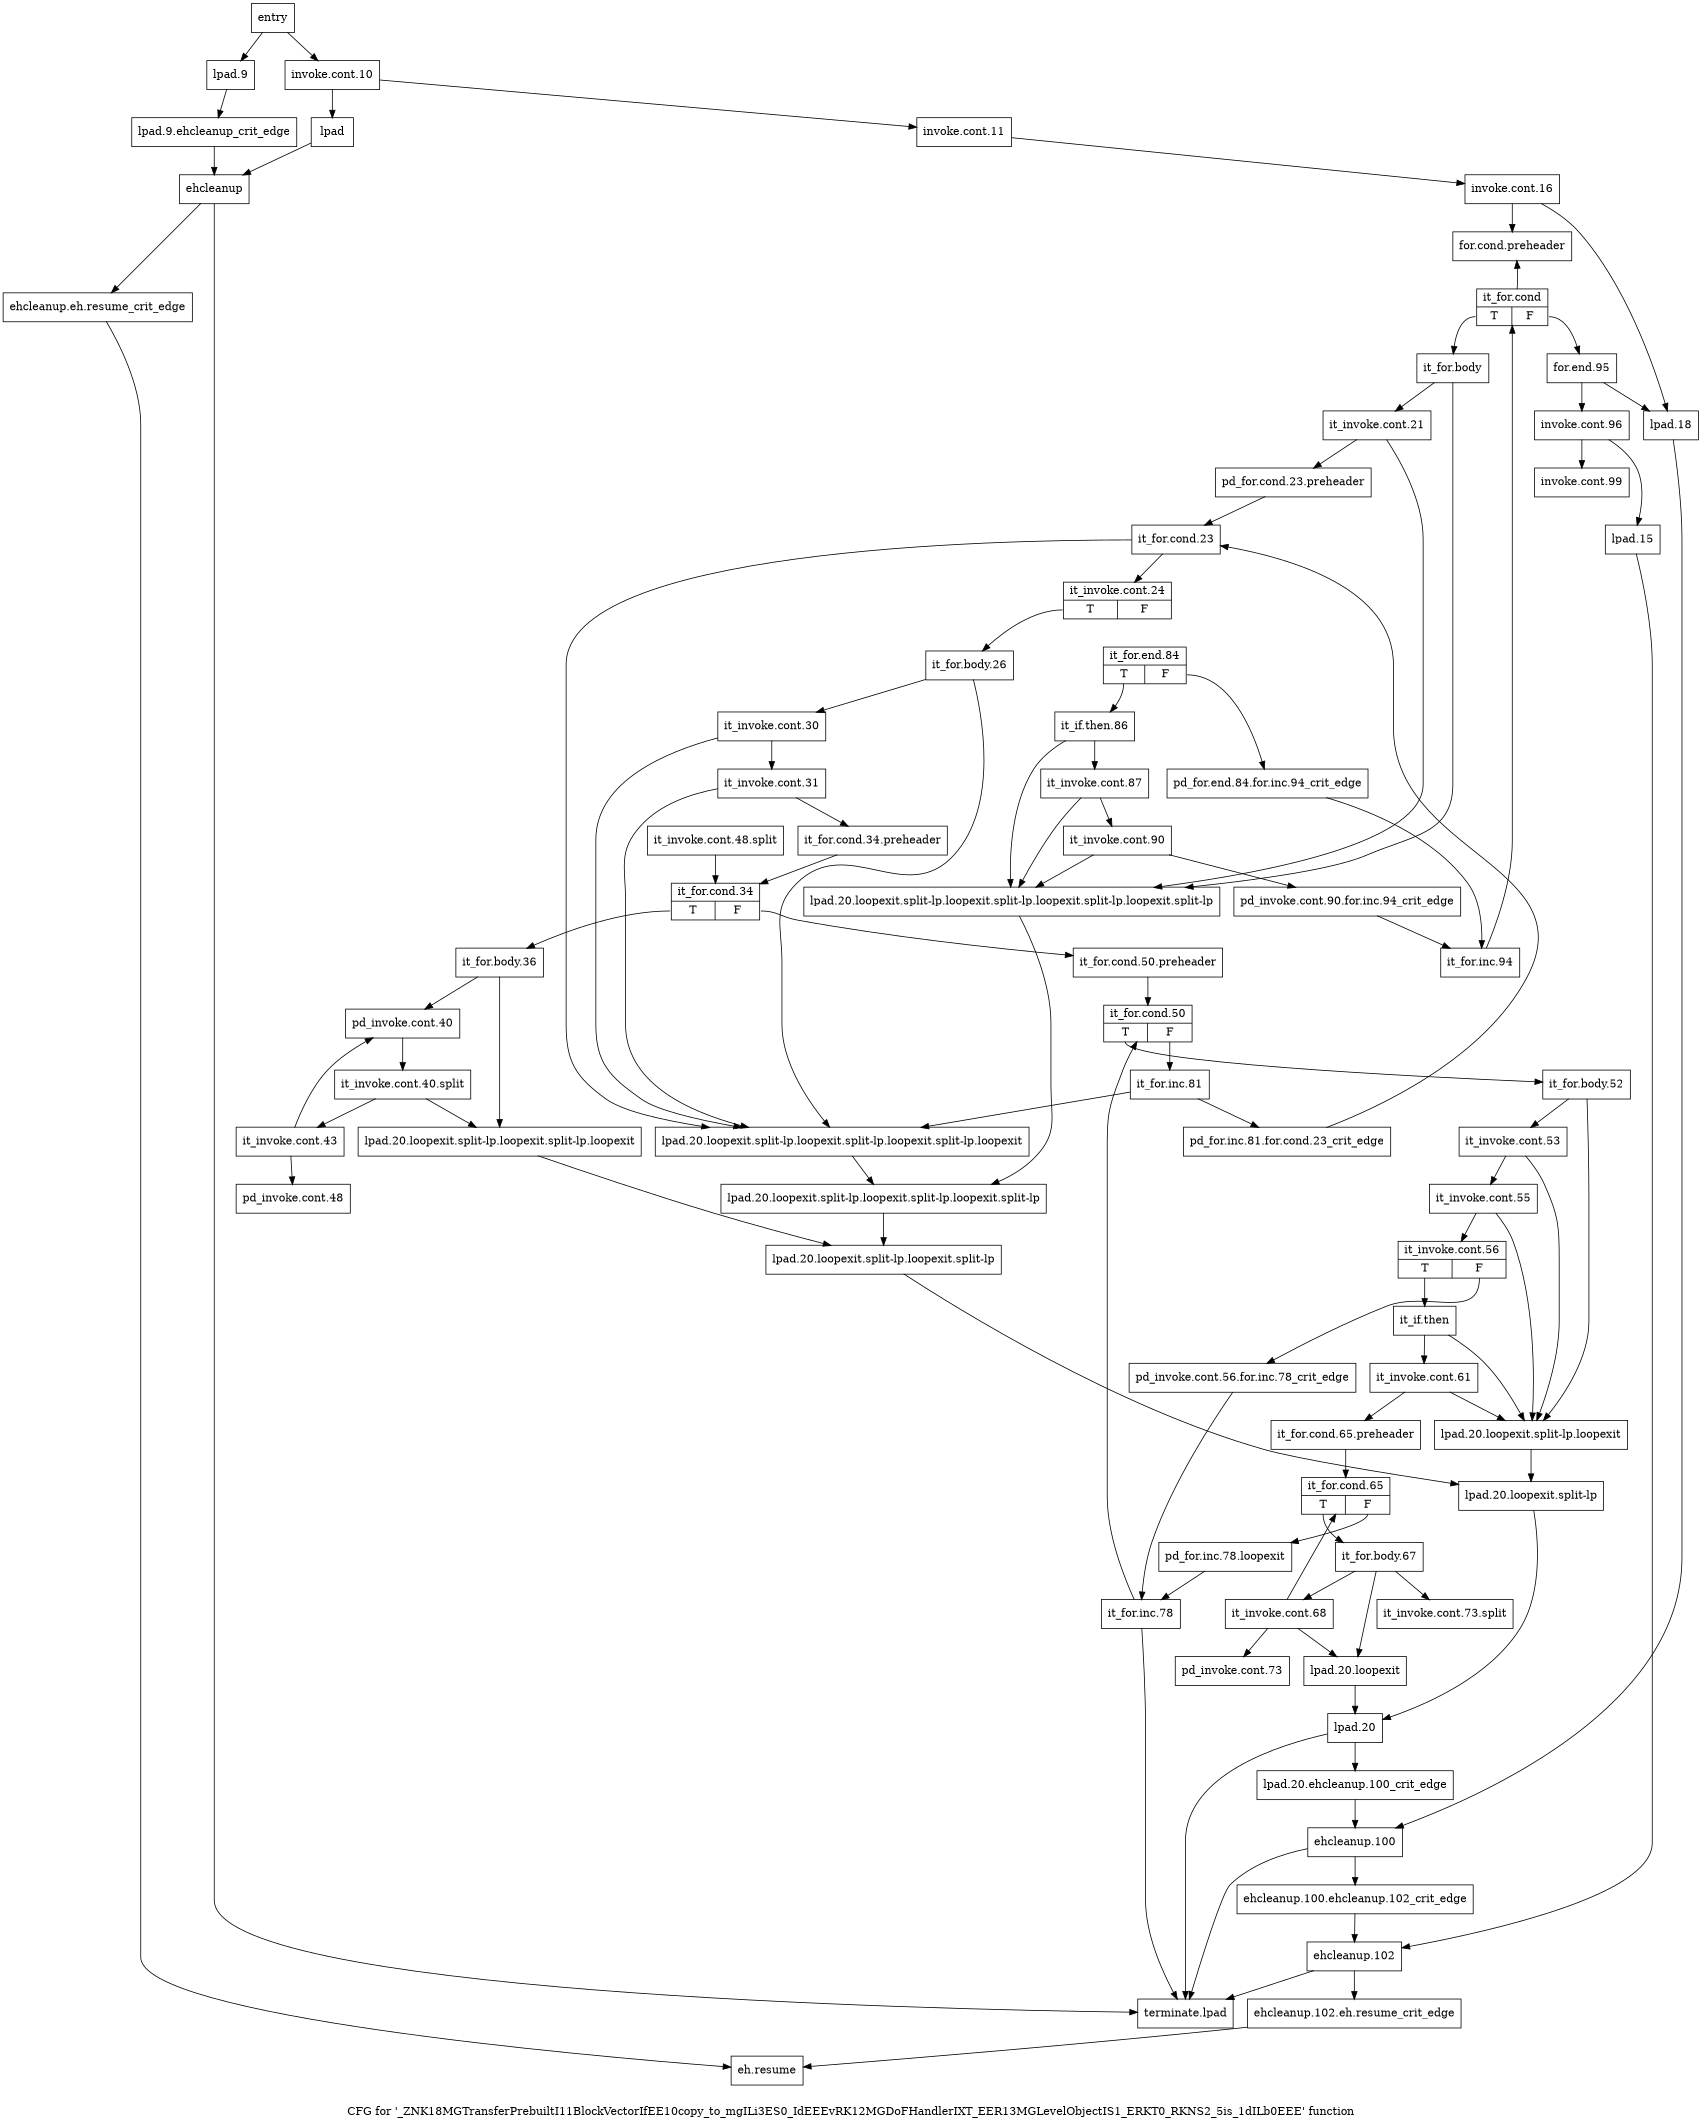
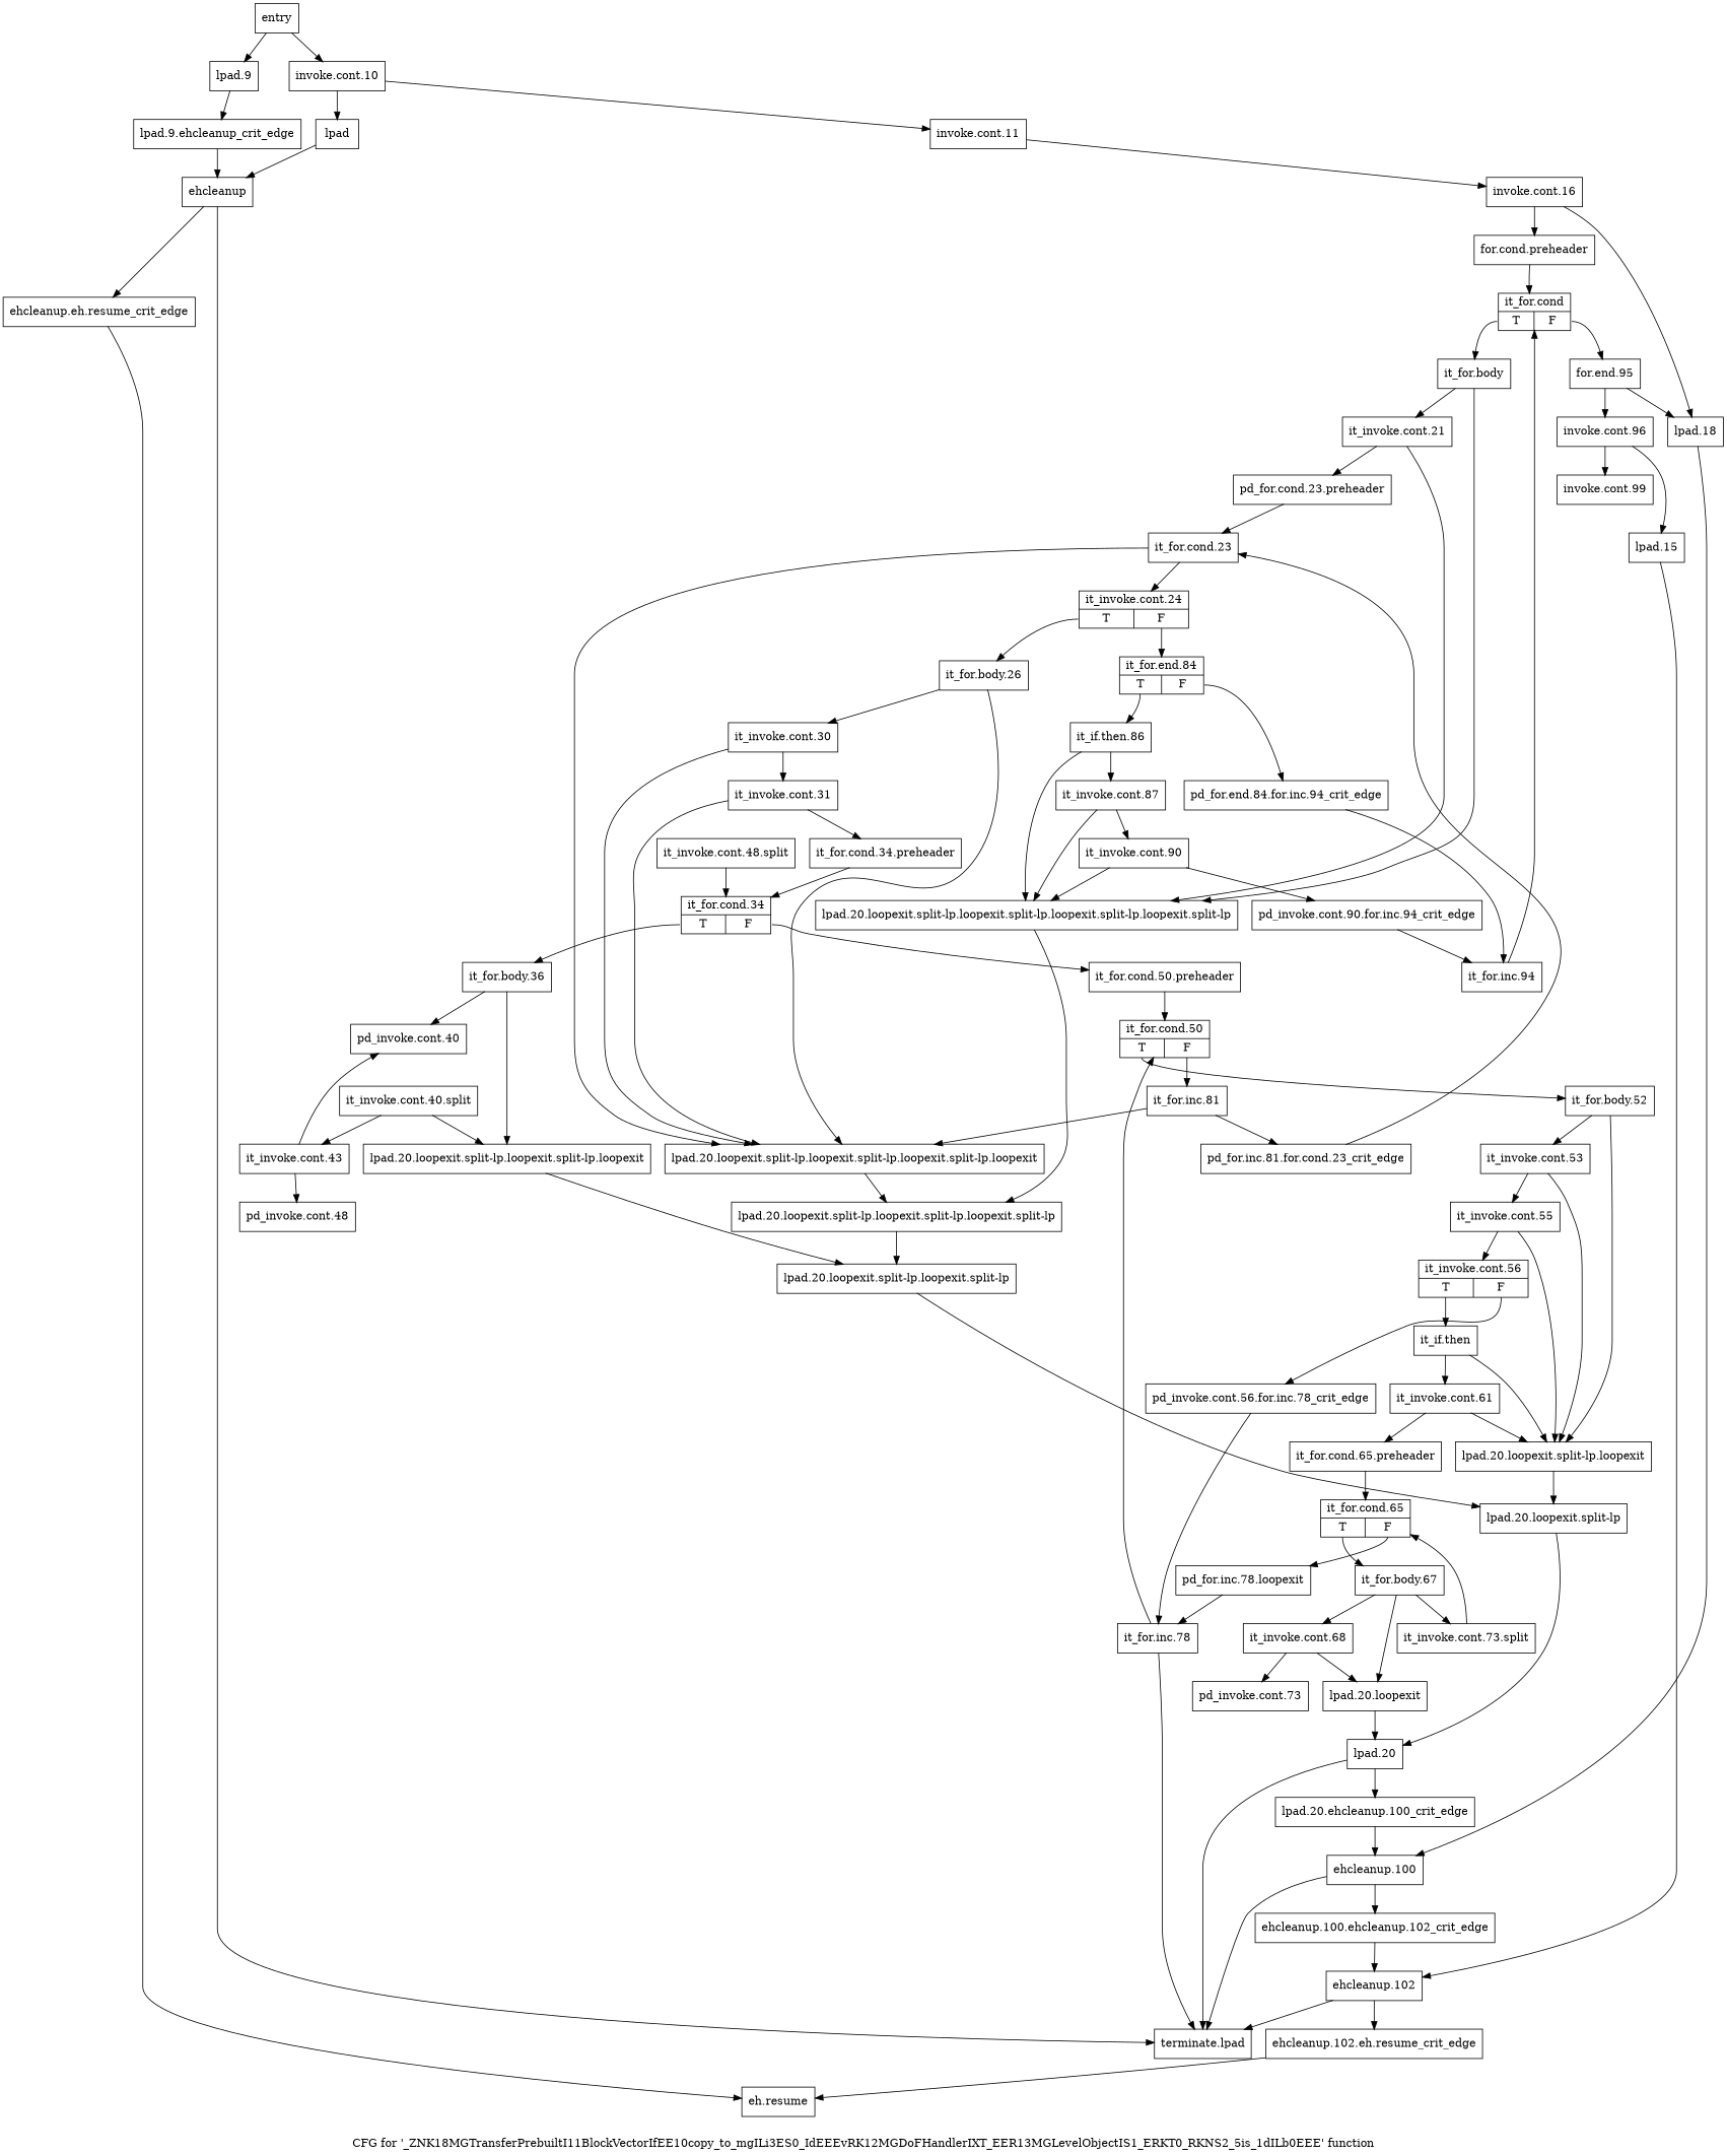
  digraph {
    label="CFG for '_ZNK18MGTransferPrebuiltI11BlockVectorIfEE10copy_to_mgILi3ES0_IdEEEvRK12MGDoFHandlerIXT_EER13MGLevelObjectIS1_ERKT0_RKNS2_5is_1dILb0EEE' function"
    node [shape=record]
    n1 [label="{entry}"]
    n2 [label="{invoke.cont.10}"]
    n3 [label="{lpad.9}"]
    n4 [label="{invoke.cont.11}"]
    n5 [label="{lpad}"]
    n6 [label="{lpad.9.ehcleanup_crit_edge}"]
    n7 [label="{invoke.cont.16}"]
    n8 [label="{ehcleanup}"]
    n9 [label="{terminate.lpad}"]
    n10 [label="{for.cond.preheader}"]
    n11 [label="{lpad.18}"]
    n12 [label="{lpad.15}"]
    n13 [label="{ehcleanup.102}"]
    n14 [label="{ehcleanup.eh.resume_crit_edge}"]
    n15 [label="{it_for.cond|{<s0>T|<s1>F}}"]
    n16 [label="{ehcleanup.100}"]
    n17 [label="{ehcleanup.102.eh.resume_crit_edge}"]
    n18 [label="{it_for.body}"]
    n19 [label="{for.end.95}"]
    n20 [label="{ehcleanup.100.ehcleanup.102_crit_edge}"]
    n21 [label="{it_invoke.cont.21}"]
    n22 [label="{lpad.20.loopexit.split-lp.loopexit.split-lp.loopexit.split-lp.loopexit.split-lp}"]
    n23 [label="{invoke.cont.96}"]
    n24 [label="{pd_for.cond.23.preheader}"]
    n25 [label="{lpad.20.loopexit.split-lp.loopexit.split-lp.loopexit.split-lp}"]
    n26 [label="{invoke.cont.99}"]
    n27 [label="{it_for.cond.23}"]
    n28 [label="{lpad.20.loopexit.split-lp.loopexit.split-lp}"]
    n29 [label="{it_invoke.cont.24|{<s0>T|<s1>F}}"]
    n30 [label="{lpad.20.loopexit.split-lp.loopexit.split-lp.loopexit.split-lp.loopexit}"]
    n31 [label="{it_for.body.26}"]
    n32 [label="{it_for.end.84|{<s0>T|<s1>F}}"]
    n33 [label="{it_invoke.cont.30}"]
    n34 [label="{it_if.then.86}"]
    n35 [label="{pd_for.end.84.for.inc.94_crit_edge}"]
    n36 [label="{it_invoke.cont.31}"]
    n37 [label="{it_invoke.cont.87}"]
    n38 [label="{it_for.inc.94}"]
    n39 [label="{it_for.cond.34.preheader}"]
    n40 [label="{it_for.cond.34|{<s0>T|<s1>F}}"]
    n41 [label="{it_for.body.36}"]
    n42 [label="{it_for.cond.50.preheader}"]
    n43 [label="{pd_invoke.cont.40}"]
    n44 [label="{lpad.20.loopexit.split-lp.loopexit.split-lp.loopexit}"]
    n45 [label="{it_for.cond.50|{<s0>T|<s1>F}}"]
    n46 [label="{it_invoke.cont.40.split}"]
    n47 [label="{it_for.body.52}"]
    n48 [label="{it_for.inc.81}"]
    n49 [label="{lpad.20.loopexit.split-lp.loopexit}"]
    n50 [label="{it_invoke.cont.53}"]
    n51 [label="{pd_for.inc.81.for.cond.23_crit_edge}"]
    n52 [label="{it_invoke.cont.43}"]
    n53 [label="{lpad.20.loopexit.split-lp}"]
    n54 [label="{pd_invoke.cont.48}"]
    n55 [label="{it_invoke.cont.48.split}"]
    n56 [label="{eh.resume}"]
    n57 [label="{lpad.20.loopexit}"]
    n58 [label="{lpad.20}"]
    n59 [label="{lpad.20.ehcleanup.100_crit_edge}"]
    n60 [label="{it_invoke.cont.55}"]
    n61 [label="{it_invoke.cont.56|{<s0>T|<s1>F}}"]
    n62 [label="{it_if.then}"]
    n63 [label="{pd_invoke.cont.56.for.inc.78_crit_edge}"]
    n64 [label="{it_invoke.cont.61}"]
    n65 [label="{it_for.inc.78}"]
    n66 [label="{it_for.cond.65.preheader}"]
    n67 [label="{it_for.cond.65|{<s0>T|<s1>F}}"]
    n68 [label="{it_for.body.67}"]
    n69 [label="{pd_for.inc.78.loopexit}"]
    n70 [label="{it_invoke.cont.68}"]
    n71 [label="{it_invoke.cont.73.split}"]
    n72 [label="{pd_invoke.cont.73}"]
    n73 [label="{it_invoke.cont.90}"]
    n74 [label="{pd_invoke.cont.90.for.inc.94_crit_edge}"]
    n1 -> n2
    n1 -> n3
    n2 -> n4
    n2 -> n5
    n3 -> n6
    n4 -> n7
    n5 -> n8
    n6 -> n8
    n7 -> n10
    n7 -> n11
    n8 -> n9
    n8 -> n14
-   n15 -> n10
+   n10 -> n15
    n11 -> n16
    n12 -> n13
    n13 -> n9
    n13 -> n17
    n14 -> n56
    n15 -> n18 [tailport=s0]
    n15 -> n19 [tailport=s1]
    n16 -> n9
    n16 -> n20
    n17 -> n56
    n18 -> n21
    n18 -> n22
    n19 -> n11
    n19 -> n23
    n20 -> n13
    n21 -> n22
    n21 -> n24
    n22 -> n25
    n23 -> n12
    n23 -> n26
    n24 -> n27
    n25 -> n28
    n27 -> n29
    n27 -> n30
    n28 -> n53
    n29 -> n31 [tailport=s0]
+   n29 -> n32 [tailport=s1]
    n30 -> n25
    n31 -> n30
    n31 -> n33
    n32 -> n34 [tailport=s0]
    n32 -> n35 [tailport=s1]
    n33 -> n30
    n33 -> n36
    n34 -> n22
    n34 -> n37
    n35 -> n38
    n36 -> n30
    n36 -> n39
    n37 -> n22
    n37 -> n73
    n38 -> n15
    n39 -> n40
    n40 -> n41 [tailport=s0]
    n40 -> n42 [tailport=s1]
    n41 -> n43
    n41 -> n44
    n42 -> n45
-   n43 -> n46
    n44 -> n28
    n45 -> n47 [tailport=s0]
    n45 -> n48 [tailport=s1]
    n46 -> n44
    n46 -> n52
    n47 -> n49
    n47 -> n50
    n48 -> n30
    n48 -> n51
    n49 -> n53
    n50 -> n49
    n50 -> n60
    n51 -> n27
    n52 -> n43
    n52 -> n54
    n53 -> n58
    n55 -> n40
    n57 -> n58
    n58 -> n9
    n58 -> n59
    n59 -> n16
    n60 -> n49
    n60 -> n61
    n61 -> n62 [tailport=s0]
    n61 -> n63 [tailport=s1]
    n62 -> n49
    n62 -> n64
    n63 -> n65
    n64 -> n49
    n64 -> n66
    n65 -> n9
    n65 -> n45
    n66 -> n67
    n67 -> n68 [tailport=s0]
    n67 -> n69 [tailport=s1]
    n68 -> n57
    n68 -> n70
    n68 -> n71
    n69 -> n65
    n70 -> n57
    n70 -> n72
-   n70 -> n67
+   n71 -> n67
    n73 -> n22
    n73 -> n74
    n74 -> n38
  }
